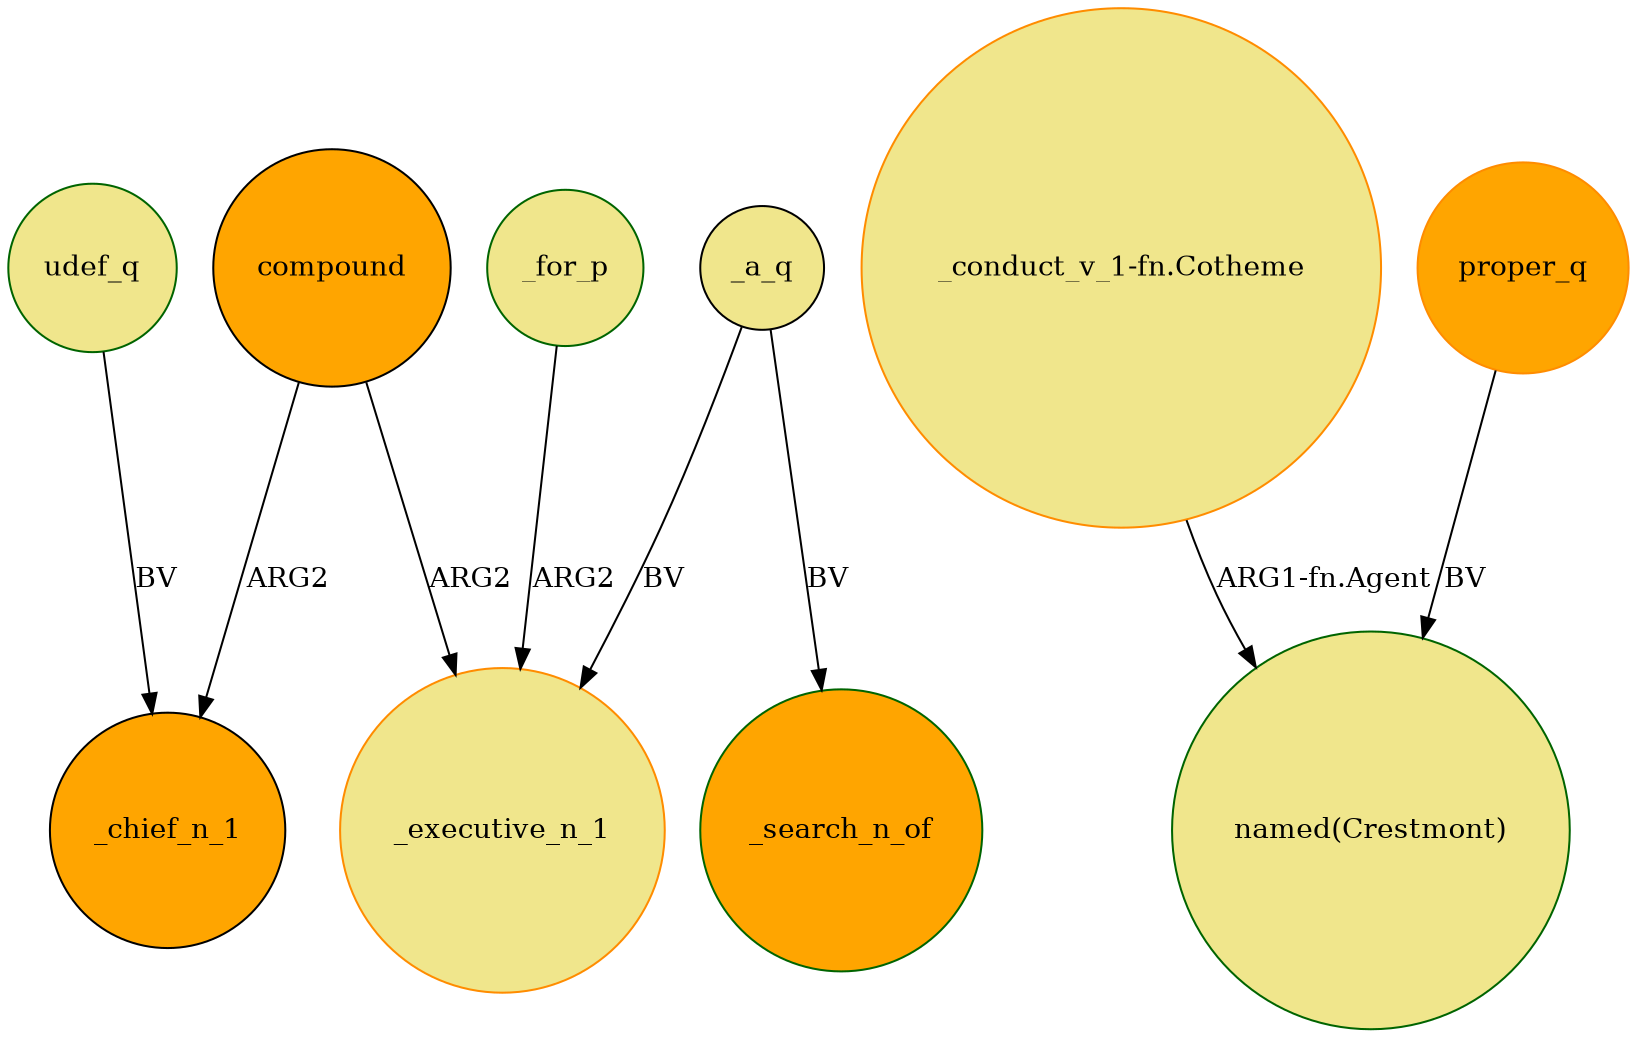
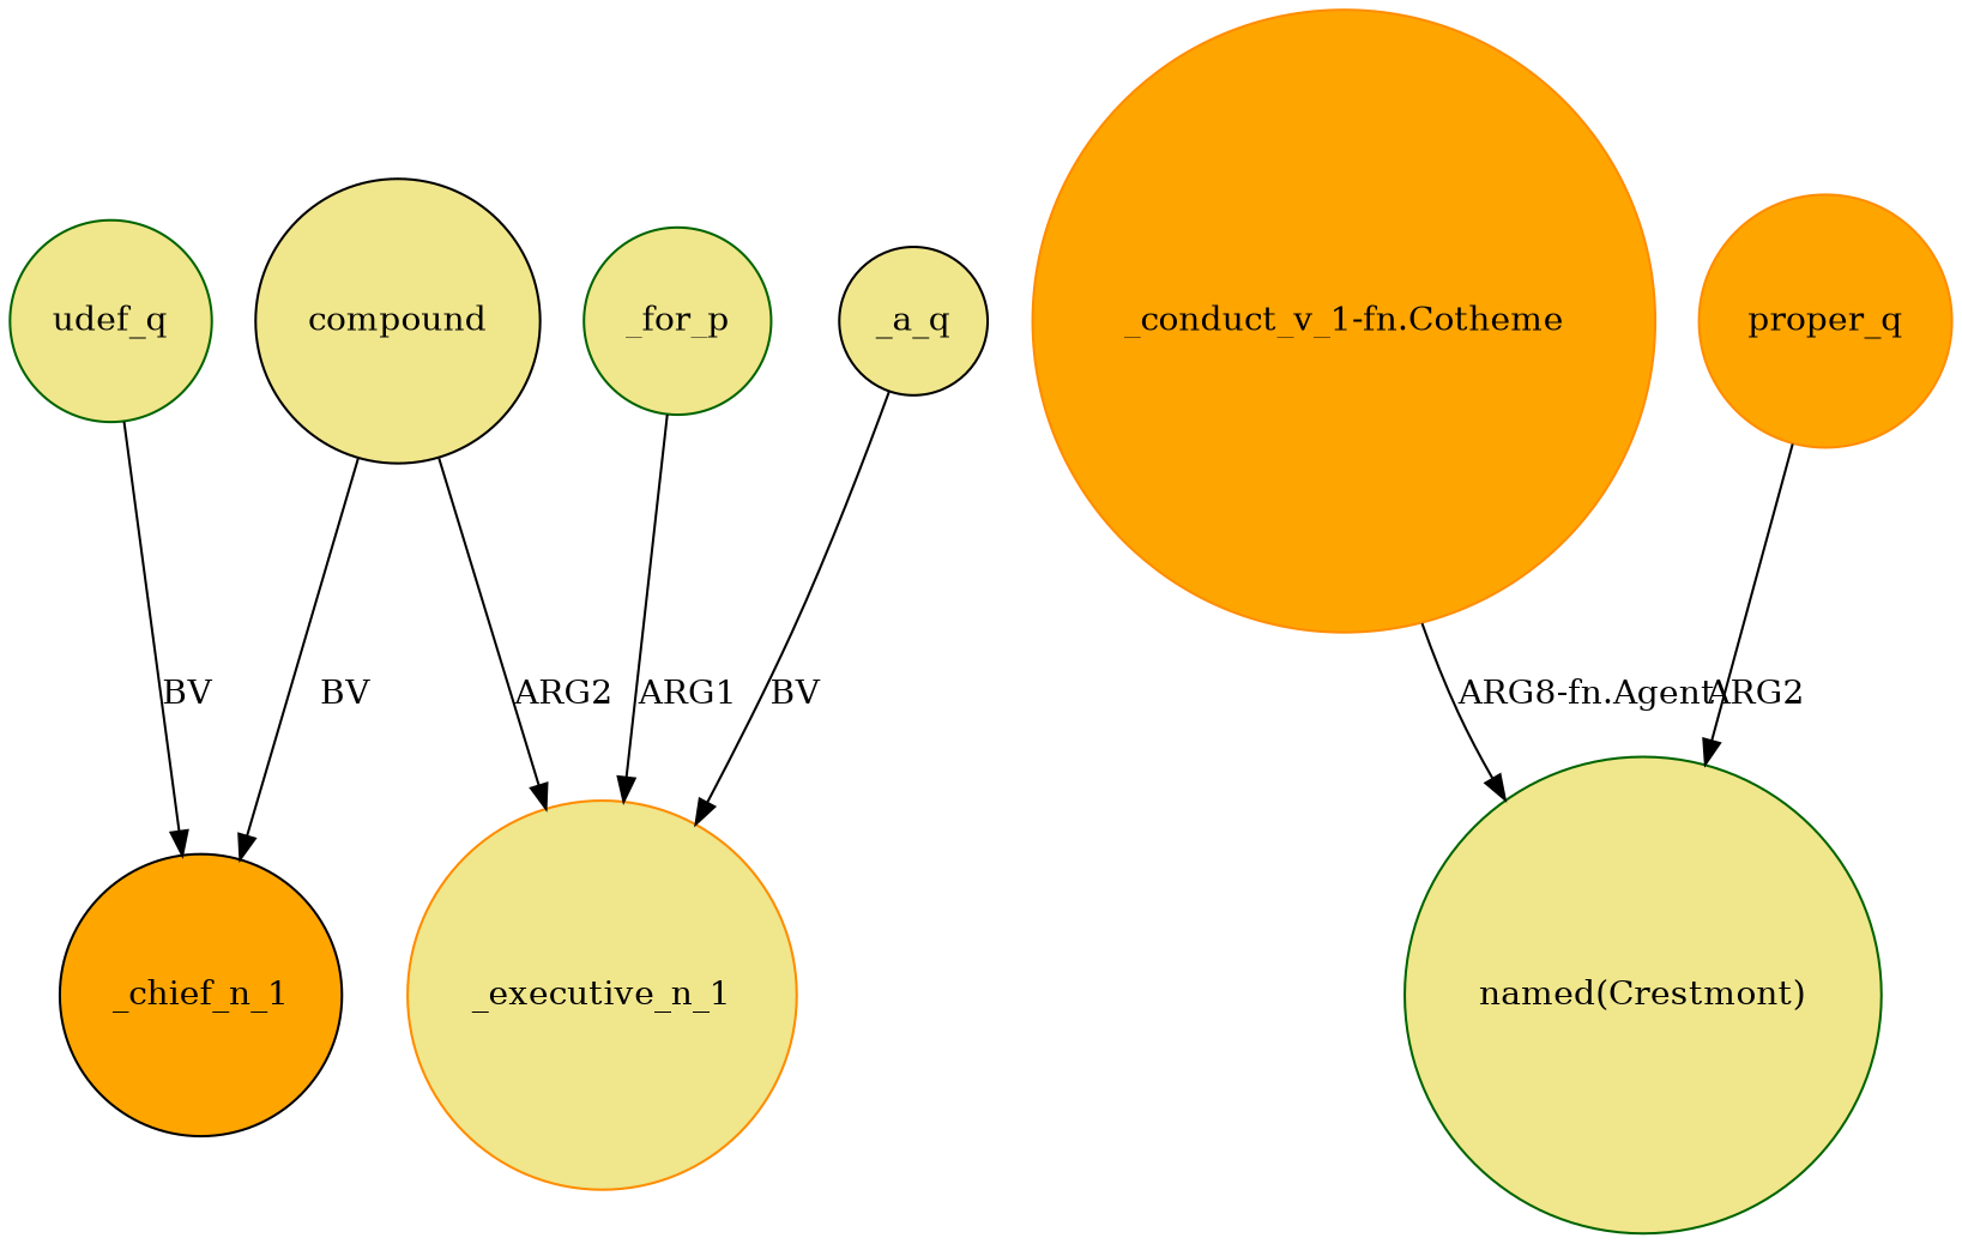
  digraph {
    node [color=darkgreen fillcolor=orange shape=circle style=filled]
-   compound [color=black]
+   compound [color=black fillcolor=khaki]
    _executive_n_1 [color=darkorange fillcolor=khaki]
    _chief_n_1 [color=black]
-   "_conduct_v_1-fn.Cotheme" [color=darkorange fillcolor=khaki]
+   "_conduct_v_1-fn.Cotheme" [color=darkorange]
    "named(Crestmont)" [fillcolor=khaki]
    udef_q [fillcolor=khaki]
    _for_p [fillcolor=khaki]
    _a_q [color=black fillcolor=khaki]
-   _search_n_of
    proper_q [color=darkorange]
    compound -> _executive_n_1 [label=ARG2]
-   compound -> _chief_n_1 [label=ARG2]
-   "_conduct_v_1-fn.Cotheme" -> "named(Crestmont)" [label="ARG1-fn.Agent"]
+   compound -> _chief_n_1 [label=BV]
+   "_conduct_v_1-fn.Cotheme" -> "named(Crestmont)" [label="ARG8-fn.Agent"]
    udef_q -> _chief_n_1 [label=BV]
-   _for_p -> _executive_n_1 [label=ARG2]
+   _for_p -> _executive_n_1 [label=ARG1]
    _a_q -> _executive_n_1 [label=BV]
-   _a_q -> _search_n_of [label=BV]
-   proper_q -> "named(Crestmont)" [label=BV]
+   proper_q -> "named(Crestmont)" [label=ARG2]
  }
